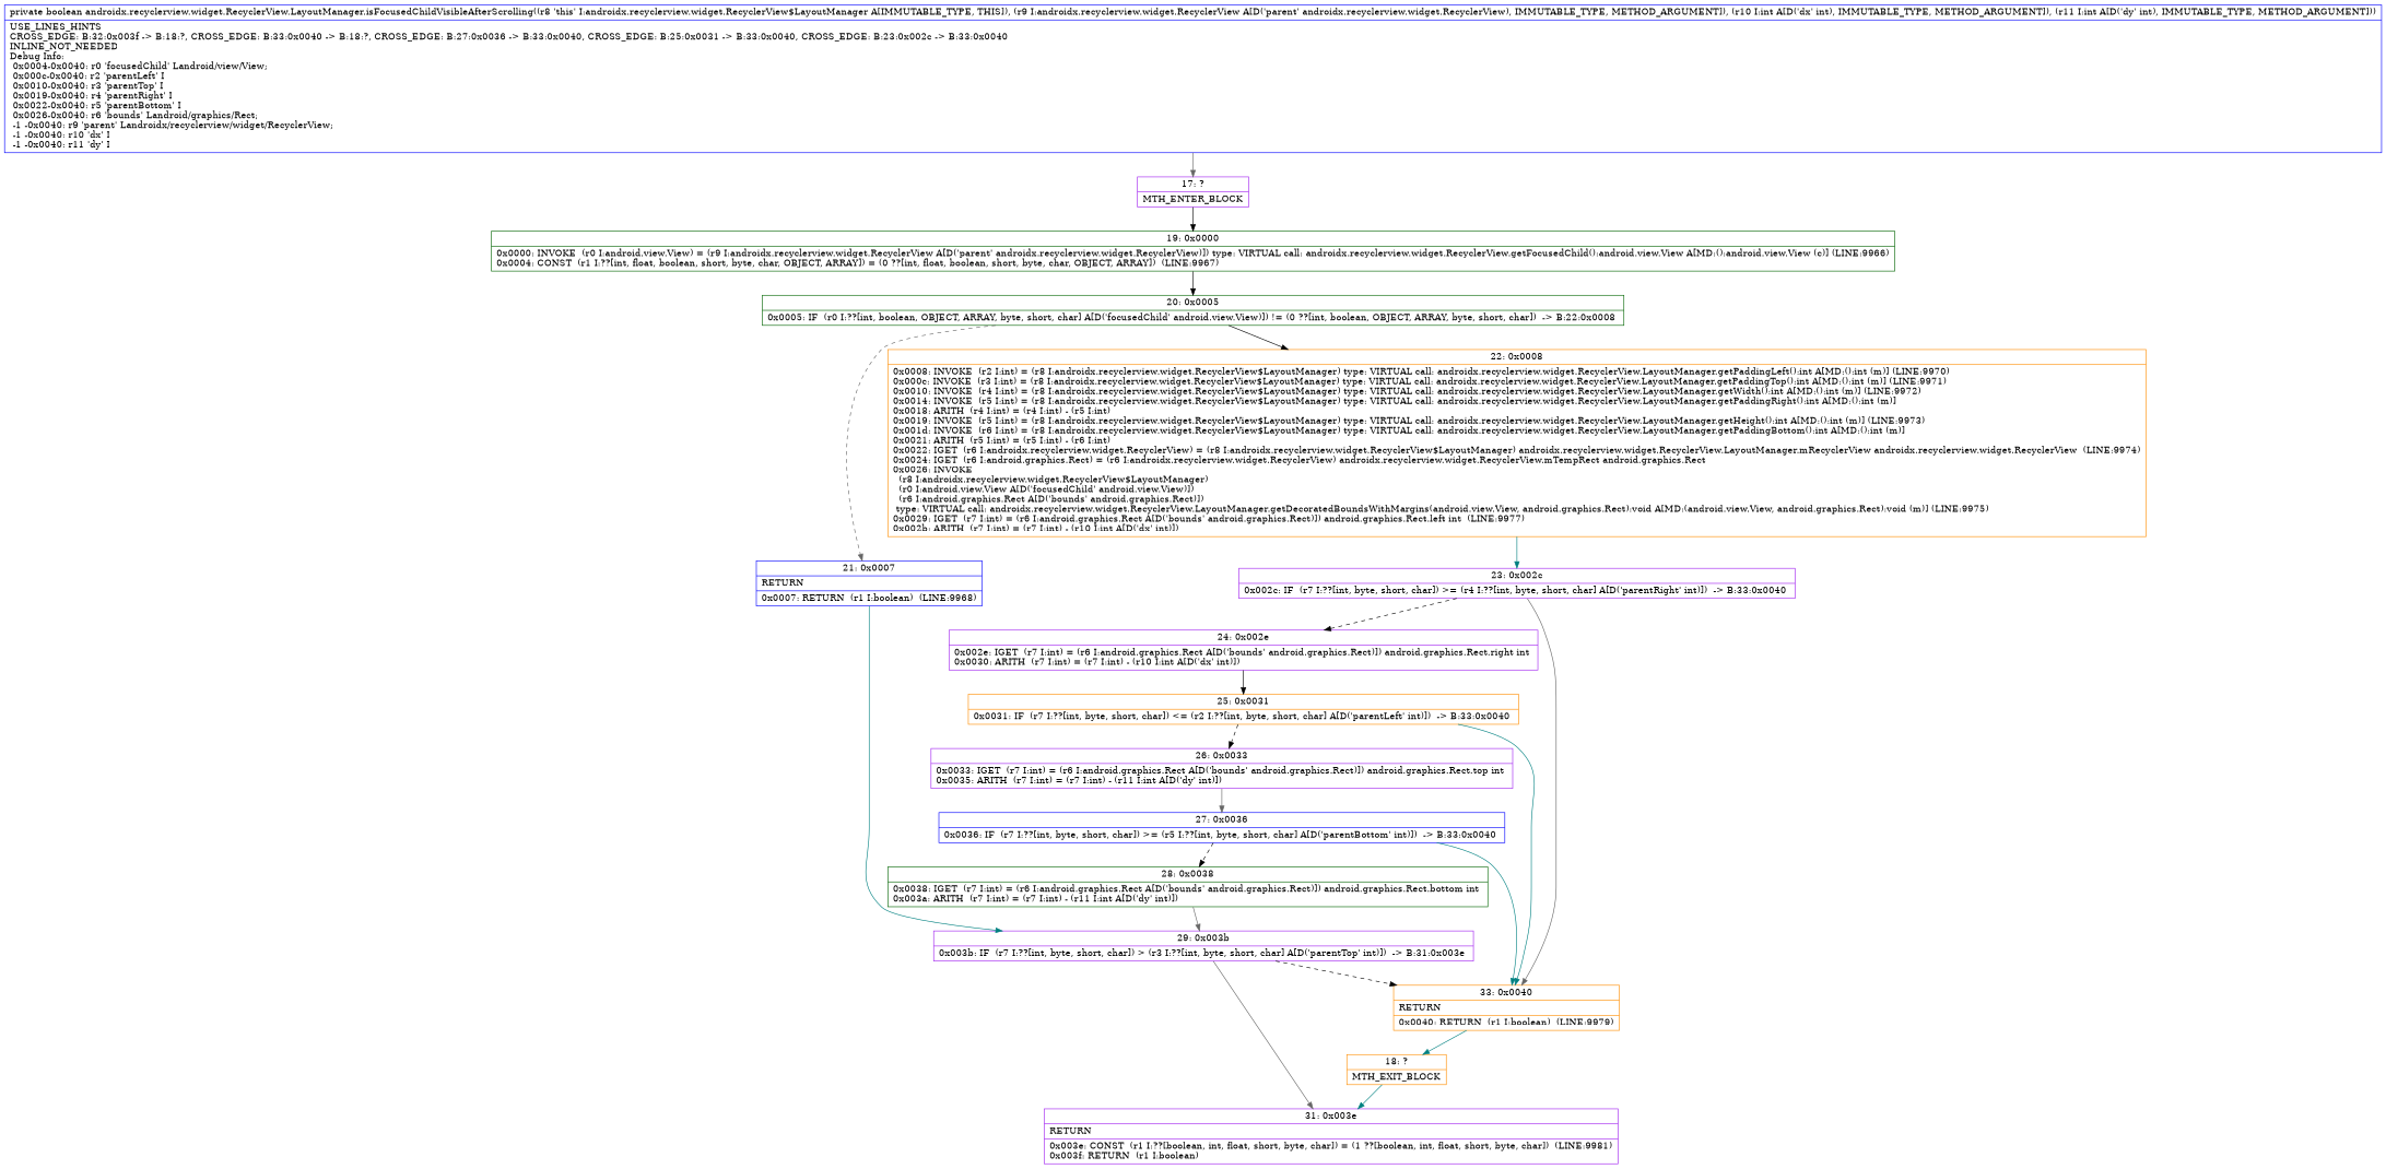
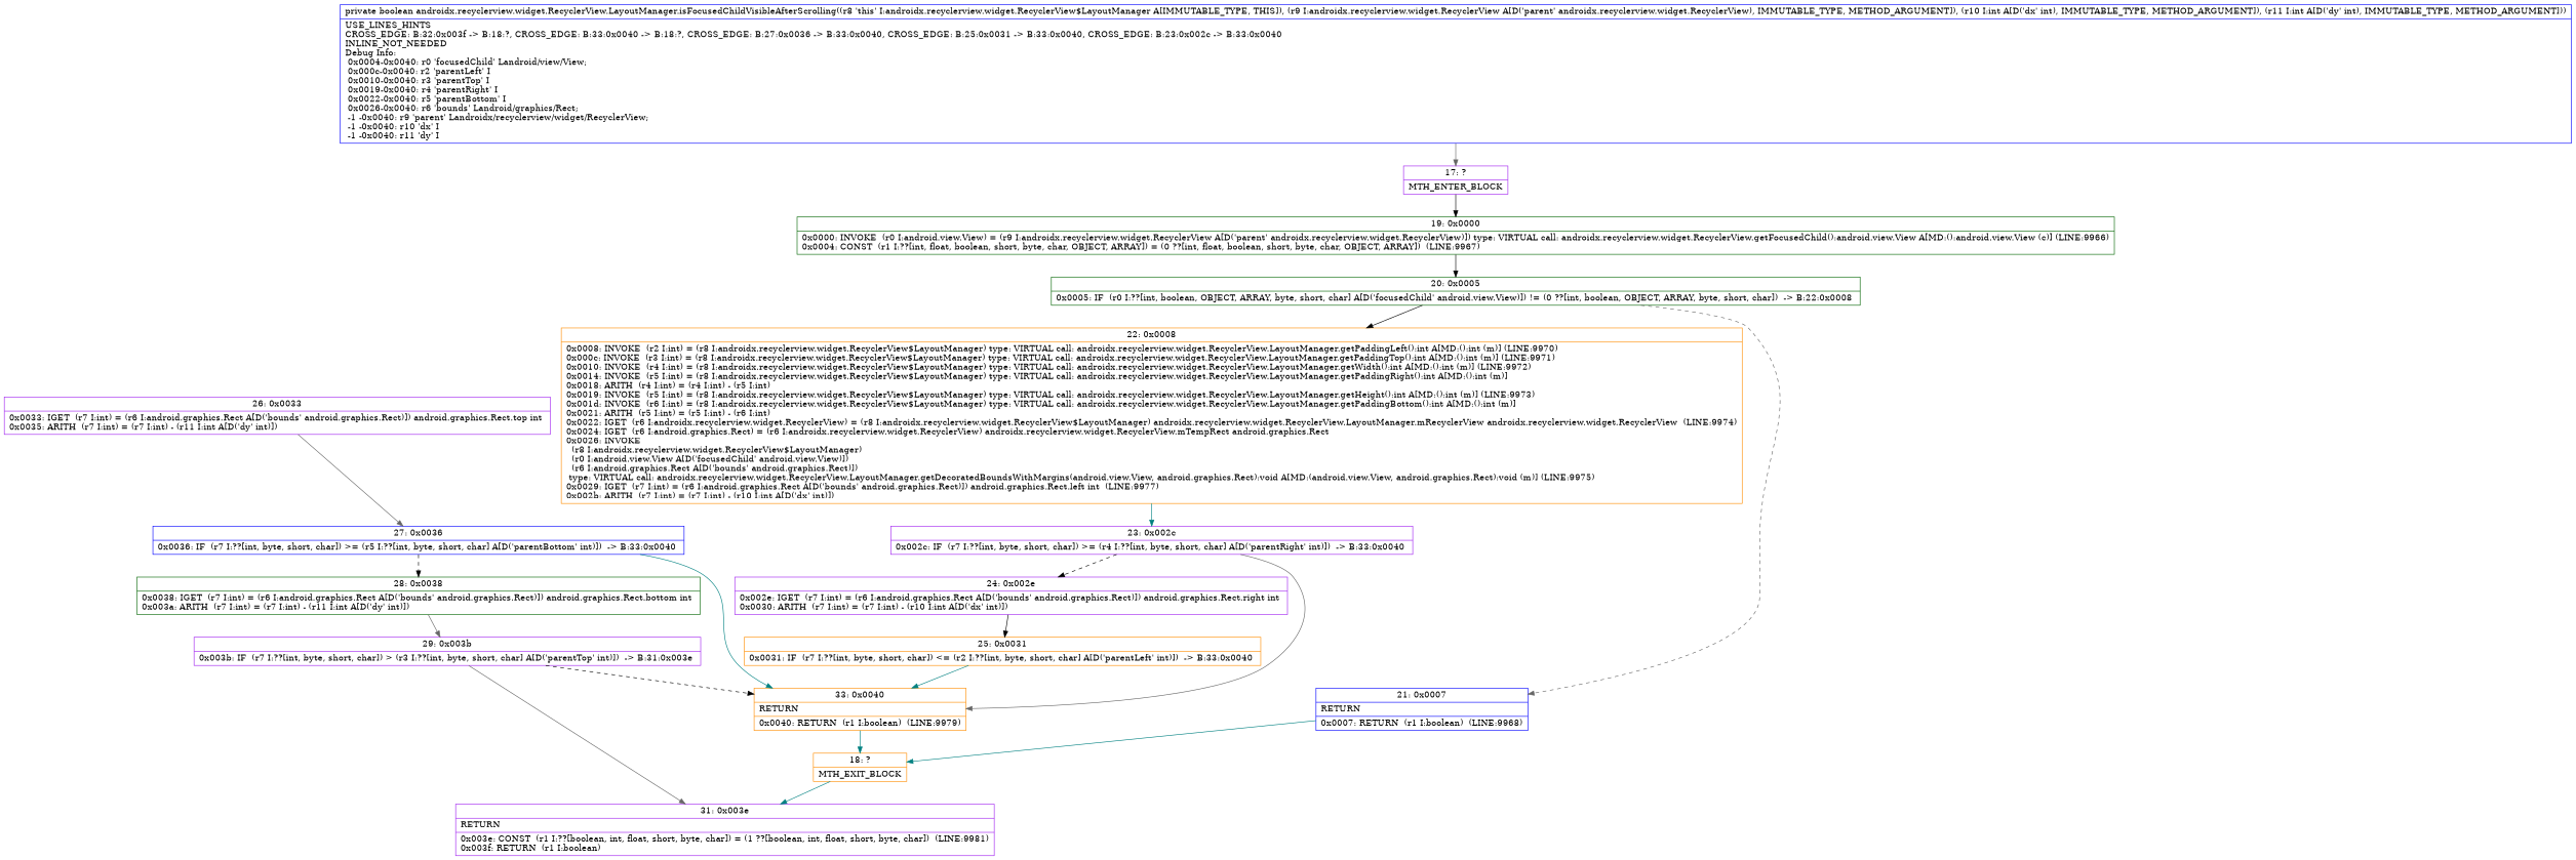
  digraph {
    node [color=purple shape=record]
    edge [color=black]
    n1 [label="{17\:\ ?|MTH_ENTER_BLOCK\l}"]
    n2 [color=darkgreen label="{19\:\ 0x0000|0x0000: INVOKE  (r0 I:android.view.View) = (r9 I:androidx.recyclerview.widget.RecyclerView A[D('parent' androidx.recyclerview.widget.RecyclerView)]) type: VIRTUAL call: androidx.recyclerview.widget.RecyclerView.getFocusedChild():android.view.View A[MD:():android.view.View (c)] (LINE:9966)\l0x0004: CONST  (r1 I:??[int, float, boolean, short, byte, char, OBJECT, ARRAY]) = (0 ??[int, float, boolean, short, byte, char, OBJECT, ARRAY])  (LINE:9967)\l}"]
    n3 [color=darkgreen label="{20\:\ 0x0005|0x0005: IF  (r0 I:??[int, boolean, OBJECT, ARRAY, byte, short, char] A[D('focusedChild' android.view.View)]) != (0 ??[int, boolean, OBJECT, ARRAY, byte, short, char])  \-\> B:22:0x0008 \l}"]
    n4 [color=blue label="{21\:\ 0x0007|RETURN\l|0x0007: RETURN  (r1 I:boolean)  (LINE:9968)\l}"]
    n5 [color=darkorange label="{22\:\ 0x0008|0x0008: INVOKE  (r2 I:int) = (r8 I:androidx.recyclerview.widget.RecyclerView$LayoutManager) type: VIRTUAL call: androidx.recyclerview.widget.RecyclerView.LayoutManager.getPaddingLeft():int A[MD:():int (m)] (LINE:9970)\l0x000c: INVOKE  (r3 I:int) = (r8 I:androidx.recyclerview.widget.RecyclerView$LayoutManager) type: VIRTUAL call: androidx.recyclerview.widget.RecyclerView.LayoutManager.getPaddingTop():int A[MD:():int (m)] (LINE:9971)\l0x0010: INVOKE  (r4 I:int) = (r8 I:androidx.recyclerview.widget.RecyclerView$LayoutManager) type: VIRTUAL call: androidx.recyclerview.widget.RecyclerView.LayoutManager.getWidth():int A[MD:():int (m)] (LINE:9972)\l0x0014: INVOKE  (r5 I:int) = (r8 I:androidx.recyclerview.widget.RecyclerView$LayoutManager) type: VIRTUAL call: androidx.recyclerview.widget.RecyclerView.LayoutManager.getPaddingRight():int A[MD:():int (m)]\l0x0018: ARITH  (r4 I:int) = (r4 I:int) \- (r5 I:int) \l0x0019: INVOKE  (r5 I:int) = (r8 I:androidx.recyclerview.widget.RecyclerView$LayoutManager) type: VIRTUAL call: androidx.recyclerview.widget.RecyclerView.LayoutManager.getHeight():int A[MD:():int (m)] (LINE:9973)\l0x001d: INVOKE  (r6 I:int) = (r8 I:androidx.recyclerview.widget.RecyclerView$LayoutManager) type: VIRTUAL call: androidx.recyclerview.widget.RecyclerView.LayoutManager.getPaddingBottom():int A[MD:():int (m)]\l0x0021: ARITH  (r5 I:int) = (r5 I:int) \- (r6 I:int) \l0x0022: IGET  (r6 I:androidx.recyclerview.widget.RecyclerView) = (r8 I:androidx.recyclerview.widget.RecyclerView$LayoutManager) androidx.recyclerview.widget.RecyclerView.LayoutManager.mRecyclerView androidx.recyclerview.widget.RecyclerView  (LINE:9974)\l0x0024: IGET  (r6 I:android.graphics.Rect) = (r6 I:androidx.recyclerview.widget.RecyclerView) androidx.recyclerview.widget.RecyclerView.mTempRect android.graphics.Rect \l0x0026: INVOKE  \l  (r8 I:androidx.recyclerview.widget.RecyclerView$LayoutManager)\l  (r0 I:android.view.View A[D('focusedChild' android.view.View)])\l  (r6 I:android.graphics.Rect A[D('bounds' android.graphics.Rect)])\l type: VIRTUAL call: androidx.recyclerview.widget.RecyclerView.LayoutManager.getDecoratedBoundsWithMargins(android.view.View, android.graphics.Rect):void A[MD:(android.view.View, android.graphics.Rect):void (m)] (LINE:9975)\l0x0029: IGET  (r7 I:int) = (r6 I:android.graphics.Rect A[D('bounds' android.graphics.Rect)]) android.graphics.Rect.left int  (LINE:9977)\l0x002b: ARITH  (r7 I:int) = (r7 I:int) \- (r10 I:int A[D('dx' int)]) \l}"]
    n6 [color=darkorange label="{18\:\ ?|MTH_EXIT_BLOCK\l}"]
    n7 [label="{23\:\ 0x002c|0x002c: IF  (r7 I:??[int, byte, short, char]) \>= (r4 I:??[int, byte, short, char] A[D('parentRight' int)])  \-\> B:33:0x0040 \l}"]
    n8 [label="{31\:\ 0x003e|RETURN\l|0x003e: CONST  (r1 I:??[boolean, int, float, short, byte, char]) = (1 ??[boolean, int, float, short, byte, char])  (LINE:9981)\l0x003f: RETURN  (r1 I:boolean) \l}"]
    n9 [label="{24\:\ 0x002e|0x002e: IGET  (r7 I:int) = (r6 I:android.graphics.Rect A[D('bounds' android.graphics.Rect)]) android.graphics.Rect.right int \l0x0030: ARITH  (r7 I:int) = (r7 I:int) \- (r10 I:int A[D('dx' int)]) \l}"]
    n10 [color=darkorange label="{33\:\ 0x0040|RETURN\l|0x0040: RETURN  (r1 I:boolean)  (LINE:9979)\l}"]
    n11 [color=darkorange label="{25\:\ 0x0031|0x0031: IF  (r7 I:??[int, byte, short, char]) \<= (r2 I:??[int, byte, short, char] A[D('parentLeft' int)])  \-\> B:33:0x0040 \l}"]
    n12 [label="{26\:\ 0x0033|0x0033: IGET  (r7 I:int) = (r6 I:android.graphics.Rect A[D('bounds' android.graphics.Rect)]) android.graphics.Rect.top int \l0x0035: ARITH  (r7 I:int) = (r7 I:int) \- (r11 I:int A[D('dy' int)]) \l}"]
    n13 [color=blue label="{27\:\ 0x0036|0x0036: IF  (r7 I:??[int, byte, short, char]) \>= (r5 I:??[int, byte, short, char] A[D('parentBottom' int)])  \-\> B:33:0x0040 \l}"]
    n14 [color=darkgreen label="{28\:\ 0x0038|0x0038: IGET  (r7 I:int) = (r6 I:android.graphics.Rect A[D('bounds' android.graphics.Rect)]) android.graphics.Rect.bottom int \l0x003a: ARITH  (r7 I:int) = (r7 I:int) \- (r11 I:int A[D('dy' int)]) \l}"]
    n15 [label="{29\:\ 0x003b|0x003b: IF  (r7 I:??[int, byte, short, char]) \> (r3 I:??[int, byte, short, char] A[D('parentTop' int)])  \-\> B:31:0x003e \l}"]
    n16 [color=blue label="{private boolean androidx.recyclerview.widget.RecyclerView.LayoutManager.isFocusedChildVisibleAfterScrolling((r8 'this' I:androidx.recyclerview.widget.RecyclerView$LayoutManager A[IMMUTABLE_TYPE, THIS]), (r9 I:androidx.recyclerview.widget.RecyclerView A[D('parent' androidx.recyclerview.widget.RecyclerView), IMMUTABLE_TYPE, METHOD_ARGUMENT]), (r10 I:int A[D('dx' int), IMMUTABLE_TYPE, METHOD_ARGUMENT]), (r11 I:int A[D('dy' int), IMMUTABLE_TYPE, METHOD_ARGUMENT]))  | USE_LINES_HINTS\lCROSS_EDGE: B:32:0x003f \-\> B:18:?, CROSS_EDGE: B:33:0x0040 \-\> B:18:?, CROSS_EDGE: B:27:0x0036 \-\> B:33:0x0040, CROSS_EDGE: B:25:0x0031 \-\> B:33:0x0040, CROSS_EDGE: B:23:0x002c \-\> B:33:0x0040\lINLINE_NOT_NEEDED\lDebug Info:\l  0x0004\-0x0040: r0 'focusedChild' Landroid\/view\/View;\l  0x000c\-0x0040: r2 'parentLeft' I\l  0x0010\-0x0040: r3 'parentTop' I\l  0x0019\-0x0040: r4 'parentRight' I\l  0x0022\-0x0040: r5 'parentBottom' I\l  0x0026\-0x0040: r6 'bounds' Landroid\/graphics\/Rect;\l  \-1 \-0x0040: r9 'parent' Landroidx\/recyclerview\/widget\/RecyclerView;\l  \-1 \-0x0040: r10 'dx' I\l  \-1 \-0x0040: r11 'dy' I\l}"]
    n1 -> n2
    n2 -> n3
    n3 -> n4 [color=gray40 style=dashed]
    n3 -> n5
-   n4 -> n15 [color=teal]
+   n4 -> n6 [color=teal]
    n5 -> n7 [color=teal]
    n6 -> n8 [color=teal]
    n7 -> n9 [style=dashed]
    n7 -> n10 [color=gray40]
    n9 -> n11
    n10 -> n6 [color=teal]
    n11 -> n10 [color=teal]
-   n11 -> n12 [style=dashed]
    n12 -> n13 [color=gray40]
    n13 -> n10 [color=teal]
    n13 -> n14 [style=dashed]
    n14 -> n15 [color=gray40]
    n15 -> n8 [color=gray40]
    n15 -> n10 [style=dashed]
    n16 -> n1 [color=gray40]
  }
